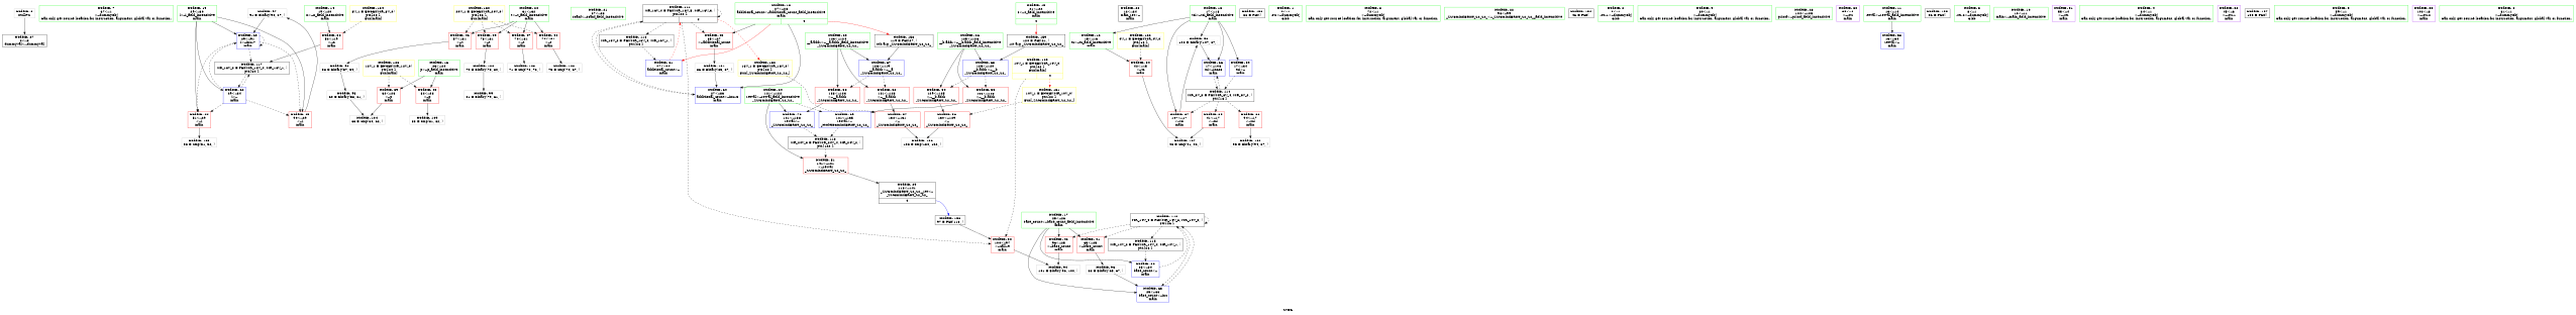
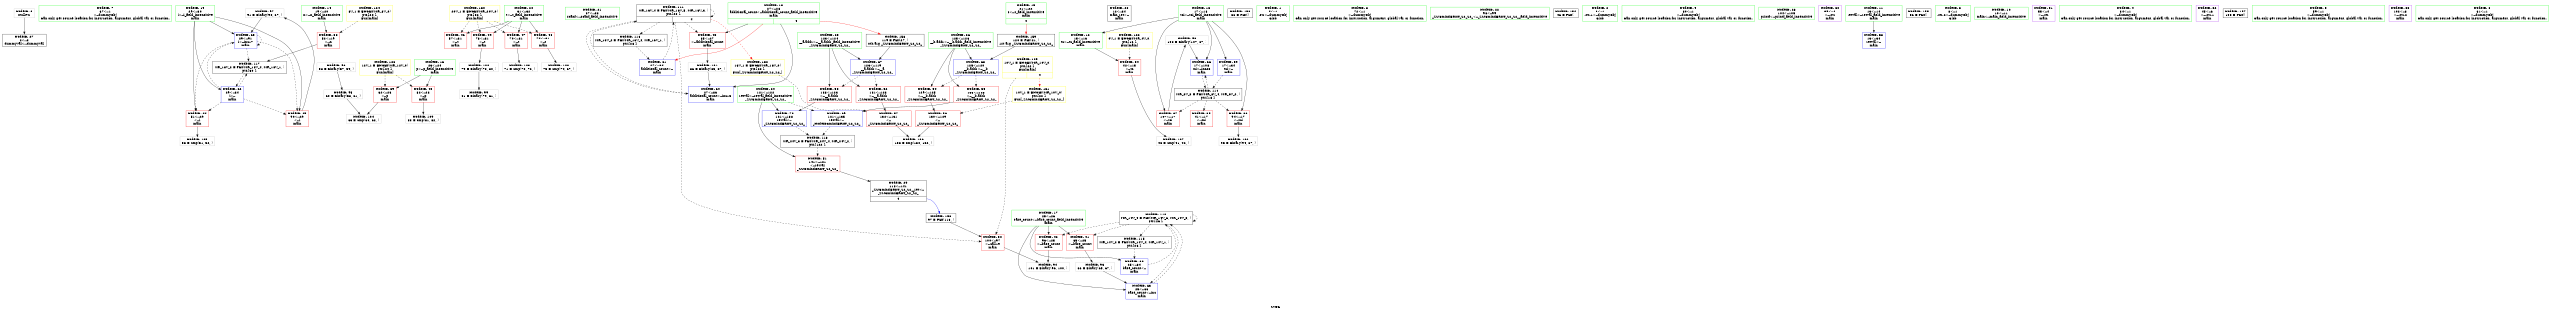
  digraph {
    label=SVFG
    node [color=green shape=record]
    edge [style=solid]
    n1 [color=grey label="{NodeID: 0\nNullPtr}"]
    n2 [color=black label="{NodeID: 27\n2\<--3\ndummyVal\<--dummyVal\n}"]
    n3 [label="{NodeID: 7\n67\<--1\n\<--dummyObj\nCan only get source location for instruction, argument, global var or function.}"]
    n4 [color=grey label="{NodeID: 97\n91 = Binary(90, 67, )\n}"]
    n5 [color=blue label="{NodeID: 65\n29\<--91\ni\<--inc17\nmain\n}"]
    n6 [color=red label="{NodeID: 44\n51\<--29\n\<--i\nmain\n}"]
    n7 [color=red label="{NodeID: 45\n90\<--29\n\<--i\nmain\n}"]
    n8 [color=black label="{NodeID: 117\nMR_18V_2 = PHI(MR_18V_4, MR_18V_1, )\npts\{30 \}\n}"]
    n9 [color=grey label="{NodeID: 105\n53 = cmp(51, 52, )\n}"]
    n10 [color=blue label="{NodeID: 62\n29\<--34\ni\<--\nmain\n}"]
    n11 [label="{NodeID: 14\n19\<--20\nn\<--n_field_insensitive\nmain\n}"]
    n12 [color=red label="{NodeID: 38\n52\<--19\n\<--n\nmain\n}"]
    n13 [color=grey label="{NodeID: 104\n63 = cmp(60, 62, )\n}"]
    n14 [label="{NodeID: 21\n37\<--38\nscanf\<--scanf_field_insensitive\n}"]
    n15 [color=black label="{NodeID: 111\nMR_16V_4 = PHI(MR_16V_5, MR_16V_3, )\npts\{28 \}\n|{|<s5>4}}"]
    n16 [color=red label="{NodeID: 43\n85\<--27\n\<--additional_count\nmain\n}"]
    n17 [color=red label="{NodeID: 50\n100\<--97\n\<--call19\nmain\n}"]
    n18 [color=blue label="{NodeID: 64\n27\<--86\nadditional_count\<--inc15\nmain\n}"]
    n19 [color=black label="{NodeID: 116\nMR_16V_2 = PHI(MR_16V_4, MR_16V_1, )\npts\{28 \}\n}"]
    n20 [color=yellow label="{NodeID: 132\n16V_1 = ENCHI(MR_16V_0)\npts\{28 \}\nFun[_ZSt3minIiERKT_S2_S2_]}" style=double]
    n21 [color=grey label="{NodeID: 101\n86 = Binary(85, 67, )\n}"]
    n22 [color=grey label="{NodeID: 94\n101 = Binary(96, 100, )\n}"]
    n23 [color=blue label="{NodeID: 61\n27\<--34\nadditional_count\<--\nmain\n}"]
    n24 [color=red label="{NodeID: 57\n132\<--131\n\<--\n_ZSt3minIiERKT_S2_S2_\n}"]
    n25 [color=grey label="{NodeID: 106\n133 = cmp(130, 132, )\n}"]
    n26 [color=black label="{NodeID: 28\n12\<--34\nmain_ret\<--\nmain\n}"]
    n27 [color=red label="{NodeID: 35\n41\<--17\n\<--tci\nmain\n}"]
    n28 [color=grey label="{NodeID: 107\n43 = cmp(41, 42, )\n}"]
    n29 [color=yellow label="{NodeID: 125\n10V_1 = ENCHI(MR_10V_0)\npts\{22 \}\nFun[main]|{|<s1>4}}" style=double]
    n30 [color=yellow label="{NodeID: 131\n10V_1 = ENCHI(MR_10V_0)\npts\{22 \}\nFun[_ZSt3minIiERKT_S2_S2_]}" style=double]
    n31 [color=red label="{NodeID: 56\n130\<--129\n\<--\n_ZSt3minIiERKT_S2_S2_\n}"]
    n32 [color=red label="{NodeID: 42\n96\<--25\n\<--base_count\nmain\n}"]
    n33 [color=red label="{NodeID: 49\n78\<--31\n\<--t\nmain\n}"]
    n34 [color=grey label="{NodeID: 100\n79 = Binary(78, 80, )\n}"]
    n35 [color=grey label="{NodeID: 99\n81 = Binary(79, 61, )\n}"]
    n36 [color=blue label="{NodeID: 63\n25\<--66\nbase_count\<--inc\nmain\n}"]
    n37 [color=black label="{NodeID: 110\nMR_14V_4 = PHI(MR_14V_6, MR_14V_3, )\npts\{26 \}\n}"]
    n38 [color=red label="{NodeID: 41\n65\<--25\n\<--base_count\nmain\n}"]
    n39 [color=black label="{NodeID: 115\nMR_14V_2 = PHI(MR_14V_4, MR_14V_1, )\npts\{26 \}\n}"]
    n40 [color=grey label="{NodeID: 93\n66 = Binary(65, 67, )\n}"]
    n41 [color=blue label="{NodeID: 60\n25\<--34\nbase_count\<--\nmain\n}"]
    n42 [color=black label="{NodeID: 153\n36 = PHI()\n}"]
    n43 [color=blue label="{NodeID: 70\n121\<--138\nretval\<--\n_ZSt3minIiERKT_S2_S2_\n}"]
    n44 [color=black label="{NodeID: 113\nMR_24V_3 = PHI(MR_24V_4, MR_24V_2, )\npts\{122 \}\n}"]
    n45 [color=red label="{NodeID: 51\n141\<--121\n\<--retval\n_ZSt3minIiERKT_S2_S2_\n}"]
    n46 [color=black label="{NodeID: 29\n118\<--141\n_ZSt3minIiERKT_S2_S2__ret\<--\n_ZSt3minIiERKT_S2_S2_\n|{<s0>4}}"]
    n47 [label="{NodeID: 1\n4\<--1\n.str\<--dummyObj\nGlob }"]
    n48 [label="{NodeID: 8\n72\<--1\n\<--dummyObj\nCan only get source location for instruction, argument, global var or function.}"]
    n49 [color=grey label="{NodeID: 98\n108 = Binary(107, 67, )\n}"]
    n50 [color=blue label="{NodeID: 66\n17\<--108\ntci\<--inc23\nmain\n}"]
    n51 [color=black label="{NodeID: 114\nMR_6V_3 = PHI(MR_6V_4, MR_6V_2, )\npts\{18 \}\n}"]
    n52 [color=red label="{NodeID: 36\n94\<--17\n\<--tci\nmain\n}"]
    n53 [color=red label="{NodeID: 37\n107\<--17\n\<--tci\nmain\n}"]
    n54 [label="{NodeID: 15\n21\<--22\ns\<--s_field_insensitive\nmain\n|{<s0>4}}"]
    n55 [color=black label="{NodeID: 159\n120 = PHI(21, )\n1st arg _ZSt3minIiERKT_S2_S2_ }"]
    n56 [color=blue label="{NodeID: 68\n125\<--120\n__b.addr\<--__b\n_ZSt3minIiERKT_S2_S2_\n}"]
    n57 [color=red label="{NodeID: 54\n129\<--125\n\<--__b.addr\n_ZSt3minIiERKT_S2_S2_\n}"]
    n58 [color=red label="{NodeID: 55\n135\<--125\n\<--__b.addr\n_ZSt3minIiERKT_S2_S2_\n}"]
    n59 [label="{NodeID: 22\n98\<--99\n_ZSt3minIiERKT_S2_S2_\<--_ZSt3minIiERKT_S2_S2__field_insensitive\n}"]
    n60 [color=black label="{NodeID: 156\n97 = PHI(118, )\n}"]
    n61 [color=grey label="{NodeID: 102\n95 = Binary(94, 67, )\n}"]
    n62 [color=yellow label="{NodeID: 126\n12V_1 = ENCHI(MR_12V_0)\npts\{24 \}\nFun[main]}" style=double]
    n63 [color=red label="{NodeID: 39\n62\<--23\n\<--p\nmain\n}"]
    n64 [color=red label="{NodeID: 40\n82\<--23\n\<--p\nmain\n}"]
    n65 [color=grey label="{NodeID: 109\n83 = cmp(81, 82, )\n}"]
    n66 [color=black label="{NodeID: 154\n46 = PHI()\n}"]
    n67 [label="{NodeID: 2\n6\<--1\n.str.1\<--dummyObj\nGlob }"]
    n68 [label="{NodeID: 9\n80\<--1\n\<--dummyObj\nCan only get source location for instruction, argument, global var or function.}"]
    n69 [label="{NodeID: 16\n23\<--24\np\<--p_field_insensitive\nmain\n}"]
    n70 [label="{NodeID: 23\n104\<--105\nprintf\<--printf_field_insensitive\n}"]
    n71 [color=purple label="{NodeID: 30\n35\<--4\n\<--.str\nmain\n}"]
    n72 [color=blue label="{NodeID: 58\n13\<--34\nretval\<--\nmain\n}"]
    n73 [color=black label="{NodeID: 155\n56 = PHI()\n}"]
    n74 [label="{NodeID: 3\n8\<--1\n.str.2\<--dummyObj\nGlob }"]
    n75 [label="{NodeID: 10\n10\<--11\nmain\<--main_field_insensitive\n}"]
    n76 [label="{NodeID: 17\n25\<--26\nbase_count\<--base_count_field_insensitive\nmain\n}"]
    n77 [label="{NodeID: 24\n121\<--122\nretval\<--retval_field_insensitive\n_ZSt3minIiERKT_S2_S2_\n}"]
    n78 [color=blue label="{NodeID: 69\n121\<--135\nretval\<--\n_NodeID3minIiERKT_S2_S2_\n}"]
    n79 [color=purple label="{NodeID: 31\n55\<--4\n\<--.str\nmain\n}"]
    n80 [color=red label="{NodeID: 52\n131\<--123\n\<--__a.addr\n_ZSt3minIiERKT_S2_S2_\n}"]
    n81 [color=blue label="{NodeID: 59\n17\<--34\ntci\<--\nmain\n}"]
    n82 [label="{NodeID: 4\n34\<--1\n\<--dummyObj\nCan only get source location for instruction, argument, global var or function.}"]
    n83 [label="{NodeID: 11\n13\<--14\nretval\<--retval_field_insensitive\nmain\n}"]
    n84 [label="{NodeID: 18\n27\<--28\nadditional_count\<--additional_count_field_insensitive\nmain\n|{|<s3>4}}"]
    n85 [color=black label="{NodeID: 158\n119 = PHI(27, )\n0th arg _ZSt3minIiERKT_S2_S2_ }"]
    n86 [color=blue label="{NodeID: 67\n123\<--119\n__a.addr\<--__a\n_ZSt3minIiERKT_S2_S2_\n}"]
    n87 [color=red label="{NodeID: 53\n138\<--123\n\<--__a.addr\n_ZSt3minIiERKT_S2_S2_\n}"]
    n88 [color=grey label="{NodeID: 108\n75 = cmp(74, 67, )\n}"]
    n89 [label="{NodeID: 25\n123\<--124\n__a.addr\<--__a.addr_field_insensitive\n_ZSt3minIiERKT_S2_S2_\n}"]
    n90 [color=purple label="{NodeID: 32\n45\<--6\n\<--.str.1\nmain\n}"]
    n91 [color=yellow label="{NodeID: 122\n4V_1 = ENCHI(MR_4V_0)\npts\{16 \}\nFun[main]}" style=double]
    n92 [color=red label="{NodeID: 34\n42\<--15\n\<--tc\nmain\n}"]
    n93 [color=red label="{NodeID: 46\n57\<--31\n\<--t\nmain\n}"]
    n94 [color=grey label="{NodeID: 96\n58 = Binary(57, 59, )\n}"]
    n95 [color=grey label="{NodeID: 95\n60 = Binary(58, 61, )\n}"]
    n96 [color=black label="{NodeID: 157\n103 = PHI()\n}"]
    n97 [label="{NodeID: 5\n59\<--1\n\<--dummyObj\nCan only get source location for instruction, argument, global var or function.}"]
    n98 [label="{NodeID: 12\n15\<--16\ntc\<--tc_field_insensitive\nmain\n}"]
    n99 [label="{NodeID: 19\n29\<--30\ni\<--i_field_insensitive\nmain\n}"]
    n100 [label="{NodeID: 26\n125\<--126\n__b.addr\<--__b.addr_field_insensitive\n_ZSt3minIiERKT_S2_S2_\n}"]
    n101 [color=purple label="{NodeID: 33\n102\<--8\n\<--.str.2\nmain\n}"]
    n102 [color=yellow label="{NodeID: 130\n20V_1 = ENCHI(MR_20V_0)\npts\{32 \}\nFun[main]}" style=double]
    n103 [color=red label="{NodeID: 47\n70\<--31\n\<--t\nmain\n}"]
    n104 [color=red label="{NodeID: 48\n74\<--31\n\<--t\nmain\n}"]
    n105 [color=grey label="{NodeID: 103\n71 = cmp(70, 72, )\n}"]
    n106 [label="{NodeID: 6\n61\<--1\n\<--dummyObj\nCan only get source location for instruction, argument, global var or function.}"]
    n107 [label="{NodeID: 13\n17\<--18\ntci\<--tci_field_insensitive\nmain\n}"]
    n108 [label="{NodeID: 20\n31\<--32\nt\<--t_field_insensitive\nmain\n}"]
    n109 [color=yellow label="{NodeID: 124\n8V_1 = ENCHI(MR_8V_0)\npts\{20 \}\nFun[main]}" style=double]
    n1 -> n2
    n4 -> n5
    n5 -> n5 [style=dashed]
    n5 -> n6 [style=dashed]
    n5 -> n7 [style=dashed]
    n5 -> n8 [style=dashed]
    n6 -> n9
    n7 -> n4
    n8 -> n10 [style=dashed]
    n10 -> n5 [style=dashed]
    n10 -> n6 [style=dashed]
    n10 -> n7 [style=dashed]
    n10 -> n8 [style=dashed]
    n11 -> n12
    n12 -> n8
    n15 -> n15 [style=dashed]
    n15 -> n16 [style=dashed]
    n15 -> n17 [style=dashed]
    n15 -> n18 [style=dashed]
    n15 -> n19 [style=dashed]
    n15 -> n20 [color=red style=dashed tailport=s5]
    n16 -> n21
    n17 -> n22
    n18 -> n15 [style=dashed]
    n19 -> n23 [style=dashed]
    n20 -> n24 [style=dashed]
    n21 -> n18
-   n23 -> n15 [style=dashed color=red]
+   n23 -> n15 [style=dashed]
    n24 -> n25
-   n27 -> n28
    n29 -> n17 [style=dashed]
    n29 -> n30 [color=red style=dashed tailport=s1]
    n30 -> n31 [style=dashed]
    n31 -> n25
    n32 -> n22
    n33 -> n34
    n34 -> n35
    n36 -> n37 [style=dashed]
    n37 -> n32 [style=dashed]
    n37 -> n36 [style=dashed]
    n37 -> n37 [style=dashed]
    n37 -> n38 [style=dashed]
    n37 -> n39 [style=dashed]
    n38 -> n40
    n39 -> n41 [style=dashed]
    n40 -> n36
    n41 -> n37 [style=dashed]
    n43 -> n44 [style=dashed]
    n44 -> n45 [style=dashed]
    n45 -> n46
    n46 -> n60 [color=blue tailport=s0]
    n49 -> n50
    n50 -> n51 [style=dashed]
    n51 -> n27 [style=dashed]
    n51 -> n50 [style=dashed]
    n51 -> n52 [style=dashed]
    n51 -> n53 [style=dashed]
    n52 -> n61
    n53 -> n49
    n54 -> n55 [color=red tailport=s0]
    n55 -> n56
    n56 -> n57 [style=dashed]
    n56 -> n58 [style=dashed]
    n57 -> n31
    n58 -> n78
    n60 -> n17
    n62 -> n63 [style=dashed]
    n62 -> n64 [style=dashed]
    n63 -> n13
    n64 -> n65
    n69 -> n63
    n69 -> n64
    n76 -> n32
    n76 -> n36
    n76 -> n38
    n76 -> n41
    n77 -> n43
    n77 -> n45
    n77 -> n78 [style=dashed]
    n78 -> n44 [style=dashed]
    n80 -> n24
    n81 -> n51 [style=dashed]
    n83 -> n72
    n84 -> n16
    n84 -> n18
    n84 -> n23 [color=red]
    n84 -> n85 [color=red tailport=s3]
    n85 -> n86
    n86 -> n80 [style=dashed]
    n86 -> n87 [style=dashed]
    n87 -> n43
    n89 -> n80
    n89 -> n86
    n89 -> n87
    n91 -> n92 [style=dashed]
    n92 -> n28
-   n93 -> n94
    n94 -> n95
    n95 -> n13
    n98 -> n92
    n99 -> n5
    n99 -> n6
    n99 -> n7
    n99 -> n10
    n100 -> n56
    n100 -> n57
    n100 -> n58
    n102 -> n33 [style=dashed]
    n102 -> n93 [style=dashed]
    n102 -> n103 [style=dashed]
    n102 -> n104 [style=dashed]
    n103 -> n105
    n104 -> n88
    n107 -> n50
-   n107 -> n49
+   n107 -> n52
    n107 -> n53
    n107 -> n81
    n107 -> n98
    n108 -> n33
    n108 -> n93
    n108 -> n103
    n108 -> n104
    n109 -> n12 [style=dashed]
  }
